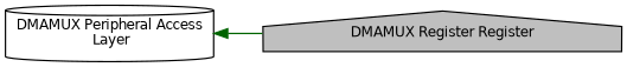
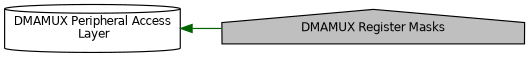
  digraph {
    rankdir=LR
    node [color=black fontname=Helvetica fontsize=10 style=filled]
    n1 [fillcolor=white height=0.2 label="DMAMUX Peripheral Access\l Layer" shape=cylinder width=0.4]
-   n2 [fillcolor=grey75 fontcolor=black height=0.2 label="DMAMUX Register Register" shape=house width=0.4]
+   n2 [fillcolor=grey75 fontcolor=black height=0.2 label="DMAMUX Register Masks" shape=house width=0.4]
    n1 -> n2 [dir=back fontname=Helvetica fontsize=10 labelfontname=Helvetica labelfontsize=10 shape=plaintext style=solid color=darkgreen]
  }
